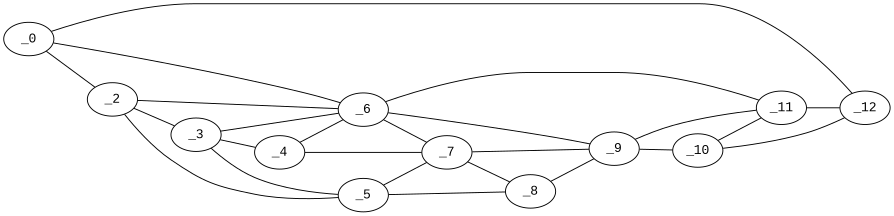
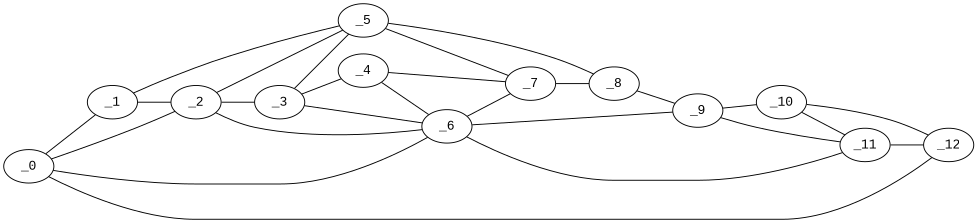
  graph {
    fontname="Liberation Mono"
    rankdir=LR
    node [fontname="Liberation Mono" y=60]
    edge [fontname="Liberation Mono" valence=2]
    _0 [x=4 y=75]
+   _1 [x=9 y=58]
    _2 [x=22]
    _6 [x=47 y=67]
    _12 [x=126]
    _5 [x=45 y=41]
    _3 [x=34 y=57]
    _7 [x=52 y=55]
    _9 [x=88 y=44]
    _11 [x=112 y=57]
    _8 [x=64 y=42]
    _4 [x=41 y=51]
    _10 [x=103 y=48]
+   _0 -- _1 [valence=1]
    _0 -- _2
    _0 -- _6 [valence=1]
    _0 -- _12 [valence=1]
+   _1 -- _2
+   _1 -- _5 [valence=1]
    _2 -- _6 [valence=1]
    _2 -- _5
    _2 -- _3
    _6 -- _7
    _6 -- _9
    _6 -- _11 [valence=1]
    _5 -- _7
    _5 -- _8 [valence=1]
    _3 -- _6
    _3 -- _5
    _3 -- _4
-   _7 -- _9 [valence=1]
    _7 -- _8
    _9 -- _11 [valence=1]
    _9 -- _10 [valence=1]
    _11 -- _12
    _8 -- _9 [valence=1]
    _4 -- _6 [valence=1]
    _4 -- _7
    _10 -- _12 [valence=1]
    _10 -- _11
  }
